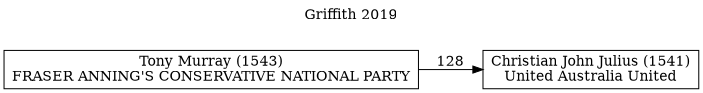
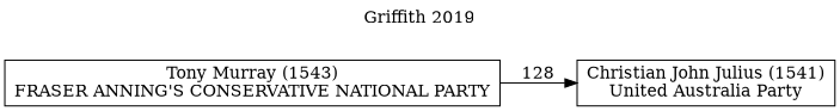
  digraph {
    label="Griffith 2019"
    labelloc=t
    mclimit=10
    rankdir=LR
    fontname="DejaVu Serif"
    node [shape=box fontname="DejaVu Serif"]
-   n1 [label="Christian John Julius (1541)\nUnited Australia United"]
+   n1 [label="Christian John Julius (1541)\nUnited Australia Party"]
    n2 [label="Tony Murray (1543)\nFRASER ANNING'S CONSERVATIVE NATIONAL PARTY"]
    n2 -> n1 [label=128 fontname="DejaVu Serif"]
  }
